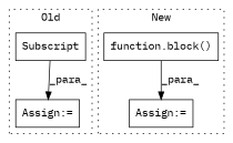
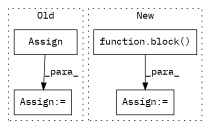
  digraph {
    fontname="IBM Plex Mono"
    node [a=68 l=3 shape=box fontname="IBM Plex Mono"]
    edge [fontname="IBM Plex Mono"]
-   n1 [a=63 l="57,0" label=Subscript s="13450,0"]
+   n1 [a=63 l="57,0" label=Assign s="13450,0"]
    n2 [label="Assign:=" s=13447]
    n3 [a=75 l="6,1" label="function.block()" s="14575,14589"]
    n4 [label="Assign:=" s=14572]
    subgraph cluster_1 {
      label=Old
      style=dotted
      n1
      n2
    }
    subgraph cluster_2 {
      label=New
      style=dotted
      n3
      n4
    }
    n1 -> n2 [label=_para_]
    n3 -> n4 [label=_para_]
  }
